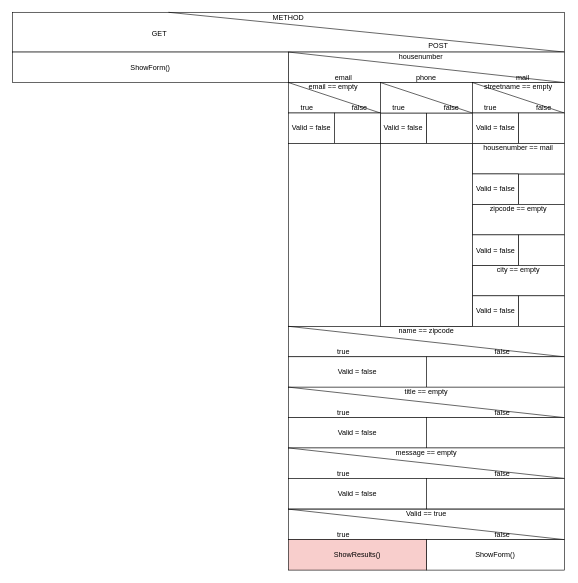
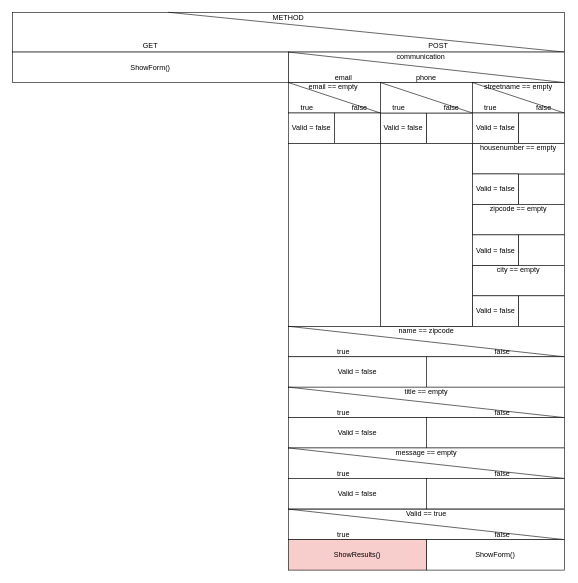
  <mxCell id="0" />
  <mxCell id="1" parent="0" />
  <mxCell id="2" value="" style="group" parent="1" vertex="1" connectable="0"><mxGeometry x="20" y="20" width="920" height="930" as="geometry" /></mxCell>
  <mxCell id="3" value="" style="rounded=0;whiteSpace=wrap;html=1;" parent="2" vertex="1"><mxGeometry width="920.0" height="66.271" as="geometry" /></mxCell>
- <mxCell id="4" value="GET" style="text;html=1;strokeColor=none;fillColor=none;align=center;verticalAlign=middle;whiteSpace=wrap;rounded=0;" parent="2" vertex="1"><mxGeometry x="215" y="26.39" width="60.0" height="19.881" as="geometry" /></mxCell>
+ <mxCell id="4" value="GET" style="text;html=1;strokeColor=none;fillColor=none;align=center;verticalAlign=middle;whiteSpace=wrap;rounded=0;" parent="2" vertex="1"><mxGeometry x="200.0" y="46.39" width="60.0" height="19.881" as="geometry" /></mxCell>
  <mxCell id="5" value="POST" style="text;html=1;strokeColor=none;fillColor=none;align=center;verticalAlign=middle;whiteSpace=wrap;rounded=0;" parent="2" vertex="1"><mxGeometry x="680.0" y="46.39" width="60.0" height="19.881" as="geometry" /></mxCell>
  <mxCell id="6" value="METHOD" style="text;html=1;strokeColor=none;fillColor=none;align=center;verticalAlign=middle;whiteSpace=wrap;rounded=0;" parent="2" vertex="1"><mxGeometry x="430.0" width="60.0" height="19.881" as="geometry" /></mxCell>
  <mxCell id="7" value="" style="endArrow=none;html=1;entryX=1;entryY=1;entryDx=0;entryDy=0;" parent="2" target="3" edge="1"><mxGeometry width="50" height="50" relative="1" as="geometry"><mxPoint x="260.0" as="sourcePoint" /><mxPoint x="660.0" y="66.271" as="targetPoint" /></mxGeometry></mxCell>
  <mxCell id="8" value="ShowForm()" style="rounded=0;whiteSpace=wrap;html=1;" parent="2" vertex="1"><mxGeometry y="66.271" width="460.0" height="50.808" as="geometry" /></mxCell>
  <mxCell id="9" value="" style="group" parent="2" vertex="1" connectable="0"><mxGeometry x="460.0" y="66.271" width="460.0" height="50.808" as="geometry" /></mxCell>
  <mxCell id="10" value="" style="rounded=0;whiteSpace=wrap;html=1;" parent="9" vertex="1"><mxGeometry width="460.0" height="50.808" as="geometry" /></mxCell>
  <mxCell id="11" value="" style="endArrow=none;html=1;" parent="9" edge="1"><mxGeometry width="50" height="50" relative="1" as="geometry"><mxPoint as="sourcePoint" /><mxPoint x="460.0" y="50.808" as="targetPoint" /></mxGeometry></mxCell>
- <mxCell id="12" value="housenumber" style="text;html=1;strokeColor=none;fillColor=none;align=center;verticalAlign=middle;whiteSpace=wrap;rounded=0;" parent="9" vertex="1"><mxGeometry x="100.0" y="-0.002" width="241.5" height="15.242" as="geometry" /></mxCell>
+ <mxCell id="12" value="communication" style="text;html=1;strokeColor=none;fillColor=none;align=center;verticalAlign=middle;whiteSpace=wrap;rounded=0;" parent="9" vertex="1"><mxGeometry x="100.0" y="-0.002" width="241.5" height="15.242" as="geometry" /></mxCell>
  <mxCell id="13" value="email" style="text;html=1;strokeColor=none;fillColor=none;align=center;verticalAlign=middle;whiteSpace=wrap;rounded=0;" parent="9" vertex="1"><mxGeometry x="23.0" y="35.565" width="138.0" height="15.242" as="geometry" /></mxCell>
  <mxCell id="14" value="phone" style="text;html=1;strokeColor=none;fillColor=none;align=center;verticalAlign=middle;whiteSpace=wrap;rounded=0;" parent="9" vertex="1"><mxGeometry x="161.0" y="35.565" width="138.0" height="15.242" as="geometry" /></mxCell>
- <mxCell id="15" value="mail" style="text;html=1;strokeColor=none;fillColor=none;align=center;verticalAlign=middle;whiteSpace=wrap;rounded=0;" parent="9" vertex="1"><mxGeometry x="322.0" y="35.565" width="138.0" height="15.242" as="geometry" /></mxCell>
  <mxCell id="16" value="" style="group" parent="2" vertex="1" connectable="0"><mxGeometry x="460.0" y="117.078" width="306.667" height="101.615" as="geometry" /></mxCell>
  <mxCell id="17" value="" style="rounded=0;whiteSpace=wrap;html=1;" parent="16" vertex="1"><mxGeometry width="153.333" height="50.808" as="geometry" /></mxCell>
  <mxCell id="18" value="" style="endArrow=none;html=1;" parent="16" edge="1"><mxGeometry width="50" height="50" relative="1" as="geometry"><mxPoint as="sourcePoint" /><mxPoint x="153.333" y="50.808" as="targetPoint" /></mxGeometry></mxCell>
  <mxCell id="19" value="email == empty" style="text;html=1;strokeColor=none;fillColor=none;align=center;verticalAlign=middle;whiteSpace=wrap;rounded=0;" parent="16" vertex="1"><mxGeometry width="150" height="15.24" as="geometry" /></mxCell>
  <mxCell id="20" value="true" style="text;html=1;strokeColor=none;fillColor=none;align=center;verticalAlign=middle;whiteSpace=wrap;rounded=0;" parent="16" vertex="1"><mxGeometry x="7.667" y="35.565" width="46.0" height="15.242" as="geometry" /></mxCell>
  <mxCell id="21" value="false" style="text;html=1;strokeColor=none;fillColor=none;align=center;verticalAlign=middle;whiteSpace=wrap;rounded=0;" parent="16" vertex="1"><mxGeometry x="95.833" y="35.565" width="46.0" height="15.242" as="geometry" /></mxCell>
  <mxCell id="22" value="" style="rounded=0;whiteSpace=wrap;html=1;" parent="16" vertex="1"><mxGeometry x="230.0" y="50.808" width="76.667" height="50.808" as="geometry" /></mxCell>
  <mxCell id="23" value="Valid = false" style="rounded=0;whiteSpace=wrap;html=1;" vertex="1" parent="16"><mxGeometry x="153.33" y="50.808" width="76.667" height="50.808" as="geometry" /></mxCell>
  <mxCell id="24" value="" style="group" parent="2" vertex="1" connectable="0"><mxGeometry x="613.333" y="117.078" width="153.333" height="50.808" as="geometry" /></mxCell>
  <mxCell id="25" value="" style="rounded=0;whiteSpace=wrap;html=1;" parent="24" vertex="1"><mxGeometry width="153.333" height="50.808" as="geometry" /></mxCell>
  <mxCell id="26" value="" style="endArrow=none;html=1;" parent="24" edge="1"><mxGeometry width="50" height="50" relative="1" as="geometry"><mxPoint as="sourcePoint" /><mxPoint x="153.333" y="50.808" as="targetPoint" /></mxGeometry></mxCell>
  <mxCell id="27" value="true" style="text;html=1;strokeColor=none;fillColor=none;align=center;verticalAlign=middle;whiteSpace=wrap;rounded=0;" parent="24" vertex="1"><mxGeometry x="7.667" y="35.565" width="46.0" height="15.242" as="geometry" /></mxCell>
  <mxCell id="28" value="false" style="text;html=1;strokeColor=none;fillColor=none;align=center;verticalAlign=middle;whiteSpace=wrap;rounded=0;" parent="24" vertex="1"><mxGeometry x="95.833" y="35.565" width="46.0" height="15.242" as="geometry" /></mxCell>
  <mxCell id="29" value="" style="group" parent="2" vertex="1" connectable="0"><mxGeometry x="766.667" y="117.078" width="153.333" height="50.808" as="geometry" /></mxCell>
  <mxCell id="30" value="" style="endArrow=none;html=1;" parent="29" edge="1"><mxGeometry width="50" height="50" relative="1" as="geometry"><mxPoint as="sourcePoint" /><mxPoint x="153.333" y="50.808" as="targetPoint" /></mxGeometry></mxCell>
  <mxCell id="31" value="True" style="text;html=1;strokeColor=none;fillColor=none;align=center;verticalAlign=middle;whiteSpace=wrap;rounded=0;" parent="29" vertex="1"><mxGeometry x="7.667" y="35.565" width="46.0" height="15.242" as="geometry" /></mxCell>
  <mxCell id="32" value="False" style="text;html=1;strokeColor=none;fillColor=none;align=center;verticalAlign=middle;whiteSpace=wrap;rounded=0;" parent="29" vertex="1"><mxGeometry x="95.833" y="35.565" width="46.0" height="15.242" as="geometry" /></mxCell>
  <mxCell id="33" value="" style="group" parent="29" vertex="1" connectable="0"><mxGeometry width="153.333" height="50.808" as="geometry" /></mxCell>
  <mxCell id="34" value="" style="rounded=0;whiteSpace=wrap;html=1;" parent="33" vertex="1"><mxGeometry width="153.333" height="50.808" as="geometry" /></mxCell>
  <mxCell id="35" value="streetname == empty" style="text;html=1;strokeColor=none;fillColor=none;align=center;verticalAlign=middle;whiteSpace=wrap;rounded=0;" parent="33" vertex="1"><mxGeometry width="153.333" height="15.242" as="geometry" /></mxCell>
  <mxCell id="36" value="" style="endArrow=none;html=1;" edge="1" parent="33"><mxGeometry width="50" height="50" relative="1" as="geometry"><mxPoint x="0.003" y="-5.684e-14" as="sourcePoint" /><mxPoint x="153.337" y="50.808" as="targetPoint" /></mxGeometry></mxCell>
  <mxCell id="37" value="true" style="text;html=1;strokeColor=none;fillColor=none;align=center;verticalAlign=middle;whiteSpace=wrap;rounded=0;" vertex="1" parent="33"><mxGeometry x="7.67" y="35.565" width="46.0" height="15.242" as="geometry" /></mxCell>
  <mxCell id="38" value="false" style="text;html=1;strokeColor=none;fillColor=none;align=center;verticalAlign=middle;whiteSpace=wrap;rounded=0;" vertex="1" parent="33"><mxGeometry x="95.837" y="35.565" width="46.0" height="15.242" as="geometry" /></mxCell>
  <mxCell id="39" value="Valid = false" style="rounded=0;whiteSpace=wrap;html=1;" parent="2" vertex="1"><mxGeometry x="460.0" y="167.886" width="76.667" height="50.808" as="geometry" /></mxCell>
  <mxCell id="40" value="" style="rounded=0;whiteSpace=wrap;html=1;" parent="2" vertex="1"><mxGeometry x="536.667" y="167.886" width="76.667" height="50.808" as="geometry" /></mxCell>
  <mxCell id="41" value="" style="rounded=0;whiteSpace=wrap;html=1;" parent="2" vertex="1"><mxGeometry x="843.333" y="167.886" width="76.667" height="50.808" as="geometry" /></mxCell>
  <mxCell id="42" value="" style="rounded=0;whiteSpace=wrap;html=1;" parent="2" vertex="1"><mxGeometry x="843.333" y="269.501" width="76.667" height="50.808" as="geometry" /></mxCell>
  <mxCell id="43" value="" style="group" parent="2" vertex="1" connectable="0"><mxGeometry x="766.667" y="218.694" width="153.333" height="50.808" as="geometry" /></mxCell>
  <mxCell id="44" value="" style="endArrow=none;html=1;" parent="43" edge="1"><mxGeometry width="50" height="50" relative="1" as="geometry"><mxPoint as="sourcePoint" /><mxPoint x="153.333" y="50.808" as="targetPoint" /></mxGeometry></mxCell>
  <mxCell id="45" value="True" style="text;html=1;strokeColor=none;fillColor=none;align=center;verticalAlign=middle;whiteSpace=wrap;rounded=0;" parent="43" vertex="1"><mxGeometry x="7.667" y="35.565" width="46.0" height="15.242" as="geometry" /></mxCell>
  <mxCell id="46" value="False" style="text;html=1;strokeColor=none;fillColor=none;align=center;verticalAlign=middle;whiteSpace=wrap;rounded=0;" parent="43" vertex="1"><mxGeometry x="95.833" y="35.565" width="46.0" height="15.242" as="geometry" /></mxCell>
  <mxCell id="47" value="" style="group" parent="43" vertex="1" connectable="0"><mxGeometry width="153.333" height="50.808" as="geometry" /></mxCell>
  <mxCell id="48" value="" style="rounded=0;whiteSpace=wrap;html=1;" parent="47" vertex="1"><mxGeometry width="153.333" height="50.808" as="geometry" /></mxCell>
- <mxCell id="49" value="housenumber == mail" style="text;html=1;strokeColor=none;fillColor=none;align=center;verticalAlign=middle;whiteSpace=wrap;rounded=0;" parent="47" vertex="1"><mxGeometry width="153.333" height="15.242" as="geometry" /></mxCell>
+ <mxCell id="49" value="housenumber == empty" style="text;html=1;strokeColor=none;fillColor=none;align=center;verticalAlign=middle;whiteSpace=wrap;rounded=0;" parent="47" vertex="1"><mxGeometry width="153.333" height="15.242" as="geometry" /></mxCell>
  <mxCell id="50" value="" style="group" parent="2" vertex="1" connectable="0"><mxGeometry x="766.667" y="320.309" width="153.333" height="50.808" as="geometry" /></mxCell>
  <mxCell id="51" value="" style="endArrow=none;html=1;" parent="50" edge="1"><mxGeometry width="50" height="50" relative="1" as="geometry"><mxPoint as="sourcePoint" /><mxPoint x="153.333" y="50.808" as="targetPoint" /></mxGeometry></mxCell>
  <mxCell id="52" value="True" style="text;html=1;strokeColor=none;fillColor=none;align=center;verticalAlign=middle;whiteSpace=wrap;rounded=0;" parent="50" vertex="1"><mxGeometry x="7.667" y="35.565" width="46.0" height="15.242" as="geometry" /></mxCell>
  <mxCell id="53" value="False" style="text;html=1;strokeColor=none;fillColor=none;align=center;verticalAlign=middle;whiteSpace=wrap;rounded=0;" parent="50" vertex="1"><mxGeometry x="95.833" y="35.565" width="46.0" height="15.242" as="geometry" /></mxCell>
  <mxCell id="54" value="" style="group" parent="50" vertex="1" connectable="0"><mxGeometry width="153.333" height="50.808" as="geometry" /></mxCell>
  <mxCell id="55" value="" style="rounded=0;whiteSpace=wrap;html=1;" parent="54" vertex="1"><mxGeometry width="153.333" height="50.808" as="geometry" /></mxCell>
  <mxCell id="56" value="zipcode == empty" style="text;html=1;strokeColor=none;fillColor=none;align=center;verticalAlign=middle;whiteSpace=wrap;rounded=0;" parent="54" vertex="1"><mxGeometry width="153.333" height="15.242" as="geometry" /></mxCell>
  <mxCell id="57" value="" style="rounded=0;whiteSpace=wrap;html=1;" parent="2" vertex="1"><mxGeometry x="843.333" y="371.116" width="76.667" height="50.808" as="geometry" /></mxCell>
  <mxCell id="58" value="" style="rounded=0;whiteSpace=wrap;html=1;" parent="2" vertex="1"><mxGeometry x="460.0" y="218.694" width="153.333" height="304.846" as="geometry" /></mxCell>
  <mxCell id="59" value="" style="group" parent="2" vertex="1" connectable="0"><mxGeometry x="766.667" y="421.924" width="153.333" height="101.62" as="geometry" /></mxCell>
  <mxCell id="60" value="" style="group" parent="59" vertex="1" connectable="0"><mxGeometry width="153.333" height="50.808" as="geometry" /></mxCell>
  <mxCell id="61" value="" style="endArrow=none;html=1;" parent="60" edge="1"><mxGeometry width="50" height="50" relative="1" as="geometry"><mxPoint as="sourcePoint" /><mxPoint x="153.333" y="50.808" as="targetPoint" /></mxGeometry></mxCell>
  <mxCell id="62" value="True" style="text;html=1;strokeColor=none;fillColor=none;align=center;verticalAlign=middle;whiteSpace=wrap;rounded=0;" parent="60" vertex="1"><mxGeometry x="7.667" y="35.565" width="46.0" height="15.242" as="geometry" /></mxCell>
  <mxCell id="63" value="False" style="text;html=1;strokeColor=none;fillColor=none;align=center;verticalAlign=middle;whiteSpace=wrap;rounded=0;" parent="60" vertex="1"><mxGeometry x="95.833" y="35.565" width="46.0" height="15.242" as="geometry" /></mxCell>
  <mxCell id="64" value="" style="group" parent="60" vertex="1" connectable="0"><mxGeometry width="153.333" height="50.808" as="geometry" /></mxCell>
  <mxCell id="65" value="" style="rounded=0;whiteSpace=wrap;html=1;" parent="64" vertex="1"><mxGeometry width="153.333" height="50.808" as="geometry" /></mxCell>
  <mxCell id="66" value="city == empty" style="text;html=1;strokeColor=none;fillColor=none;align=center;verticalAlign=middle;whiteSpace=wrap;rounded=0;" parent="64" vertex="1"><mxGeometry width="153.333" height="15.242" as="geometry" /></mxCell>
  <mxCell id="67" value="" style="rounded=0;whiteSpace=wrap;html=1;" parent="59" vertex="1"><mxGeometry x="76.667" y="50.808" width="76.667" height="50.808" as="geometry" /></mxCell>
  <mxCell id="68" value="Valid = false" style="rounded=0;whiteSpace=wrap;html=1;" vertex="1" parent="59"><mxGeometry x="0.003" y="50.812" width="76.667" height="50.808" as="geometry" /></mxCell>
  <mxCell id="69" value="" style="group" parent="2" vertex="1" connectable="0"><mxGeometry x="460.0" y="523.539" width="460.0" height="50.808" as="geometry" /></mxCell>
  <mxCell id="70" value="" style="rounded=0;whiteSpace=wrap;html=1;" parent="69" vertex="1"><mxGeometry width="460.0" height="50.808" as="geometry" /></mxCell>
  <mxCell id="71" value="" style="endArrow=none;html=1;" parent="69" edge="1"><mxGeometry width="50" height="50" relative="1" as="geometry"><mxPoint as="sourcePoint" /><mxPoint x="460.0" y="50.808" as="targetPoint" /></mxGeometry></mxCell>
  <mxCell id="72" value="name == zipcode" style="text;html=1;strokeColor=none;fillColor=none;align=center;verticalAlign=middle;whiteSpace=wrap;rounded=0;" parent="69" vertex="1"><mxGeometry x="109.25" width="241.5" height="15.242" as="geometry" /></mxCell>
  <mxCell id="73" value="true" style="text;html=1;strokeColor=none;fillColor=none;align=center;verticalAlign=middle;whiteSpace=wrap;rounded=0;" parent="69" vertex="1"><mxGeometry x="23.0" y="35.565" width="138.0" height="15.242" as="geometry" /></mxCell>
  <mxCell id="74" value="false" style="text;html=1;strokeColor=none;fillColor=none;align=center;verticalAlign=middle;whiteSpace=wrap;rounded=0;" parent="69" vertex="1"><mxGeometry x="287.5" y="35.565" width="138.0" height="15.242" as="geometry" /></mxCell>
  <mxCell id="75" value="Valid = false" style="rounded=0;whiteSpace=wrap;html=1;" parent="2" vertex="1"><mxGeometry x="460.0" y="574.347" width="230.0" height="50.808" as="geometry" /></mxCell>
  <mxCell id="76" value="" style="rounded=0;whiteSpace=wrap;html=1;" parent="2" vertex="1"><mxGeometry x="690.0" y="574.347" width="230.0" height="50.808" as="geometry" /></mxCell>
  <mxCell id="77" value="" style="group" parent="2" vertex="1" connectable="0"><mxGeometry x="460.0" y="624.933" width="460.0" height="50.808" as="geometry" /></mxCell>
  <mxCell id="78" value="" style="rounded=0;whiteSpace=wrap;html=1;" parent="77" vertex="1"><mxGeometry width="460.0" height="50.808" as="geometry" /></mxCell>
  <mxCell id="79" value="" style="endArrow=none;html=1;" parent="77" edge="1"><mxGeometry width="50" height="50" relative="1" as="geometry"><mxPoint as="sourcePoint" /><mxPoint x="460.0" y="50.808" as="targetPoint" /></mxGeometry></mxCell>
  <mxCell id="80" value="title == empty" style="text;html=1;strokeColor=none;fillColor=none;align=center;verticalAlign=middle;whiteSpace=wrap;rounded=0;" parent="77" vertex="1"><mxGeometry x="109.25" width="241.5" height="15.242" as="geometry" /></mxCell>
  <mxCell id="81" value="true" style="text;html=1;strokeColor=none;fillColor=none;align=center;verticalAlign=middle;whiteSpace=wrap;rounded=0;" parent="77" vertex="1"><mxGeometry x="23.0" y="35.565" width="138.0" height="15.242" as="geometry" /></mxCell>
  <mxCell id="82" value="false" style="text;html=1;strokeColor=none;fillColor=none;align=center;verticalAlign=middle;whiteSpace=wrap;rounded=0;" parent="77" vertex="1"><mxGeometry x="287.5" y="35.565" width="138.0" height="15.242" as="geometry" /></mxCell>
  <mxCell id="83" value="Valid = false" style="rounded=0;whiteSpace=wrap;html=1;" parent="2" vertex="1"><mxGeometry x="460.0" y="675.741" width="230.0" height="50.808" as="geometry" /></mxCell>
  <mxCell id="84" value="" style="rounded=0;whiteSpace=wrap;html=1;" parent="2" vertex="1"><mxGeometry x="690.0" y="675.741" width="230.0" height="50.808" as="geometry" /></mxCell>
  <mxCell id="85" value="" style="rounded=0;whiteSpace=wrap;html=1;" parent="2" vertex="1"><mxGeometry x="613.33" y="218.694" width="153.333" height="304.846" as="geometry" /></mxCell>
  <mxCell id="86" value="" style="group" parent="2" vertex="1" connectable="0"><mxGeometry x="460.0" y="828.385" width="460.0" height="50.808" as="geometry" /></mxCell>
  <mxCell id="87" value="" style="rounded=0;whiteSpace=wrap;html=1;" parent="86" vertex="1"><mxGeometry width="460.0" height="50.808" as="geometry" /></mxCell>
  <mxCell id="88" value="" style="endArrow=none;html=1;" parent="86" edge="1"><mxGeometry width="50" height="50" relative="1" as="geometry"><mxPoint as="sourcePoint" /><mxPoint x="460.0" y="50.808" as="targetPoint" /></mxGeometry></mxCell>
  <mxCell id="89" value="Valid == true" style="text;html=1;strokeColor=none;fillColor=none;align=center;verticalAlign=middle;whiteSpace=wrap;rounded=0;" parent="86" vertex="1"><mxGeometry x="109.25" width="241.5" height="15.242" as="geometry" /></mxCell>
  <mxCell id="90" value="true" style="text;html=1;strokeColor=none;fillColor=none;align=center;verticalAlign=middle;whiteSpace=wrap;rounded=0;" parent="86" vertex="1"><mxGeometry x="23.0" y="35.565" width="138.0" height="15.242" as="geometry" /></mxCell>
  <mxCell id="91" value="false" style="text;html=1;strokeColor=none;fillColor=none;align=center;verticalAlign=middle;whiteSpace=wrap;rounded=0;" parent="86" vertex="1"><mxGeometry x="287.5" y="35.565" width="138.0" height="15.242" as="geometry" /></mxCell>
  <mxCell id="92" value="ShowForm()" style="rounded=0;whiteSpace=wrap;html=1;" parent="2" vertex="1"><mxGeometry x="690.0" y="879.192" width="230.0" height="50.808" as="geometry" /></mxCell>
  <mxCell id="93" value="ShowResults()" style="rounded=0;whiteSpace=wrap;html=1;fillColor=#f8cecc;" parent="2" vertex="1"><mxGeometry x="460.0" y="879.192" width="230.0" height="50.808" as="geometry" /></mxCell>
  <mxCell id="94" value="" style="group" parent="2" vertex="1" connectable="0"><mxGeometry x="460.0" y="726.328" width="460.0" height="50.808" as="geometry" /></mxCell>
  <mxCell id="95" value="" style="rounded=0;whiteSpace=wrap;html=1;" parent="94" vertex="1"><mxGeometry width="460.0" height="50.808" as="geometry" /></mxCell>
  <mxCell id="96" value="" style="endArrow=none;html=1;" parent="94" edge="1"><mxGeometry width="50" height="50" relative="1" as="geometry"><mxPoint as="sourcePoint" /><mxPoint x="460.0" y="50.808" as="targetPoint" /></mxGeometry></mxCell>
  <mxCell id="97" value="message == empty" style="text;html=1;strokeColor=none;fillColor=none;align=center;verticalAlign=middle;whiteSpace=wrap;rounded=0;" parent="94" vertex="1"><mxGeometry x="109.25" width="241.5" height="15.242" as="geometry" /></mxCell>
  <mxCell id="98" value="true" style="text;html=1;strokeColor=none;fillColor=none;align=center;verticalAlign=middle;whiteSpace=wrap;rounded=0;" parent="94" vertex="1"><mxGeometry x="23.0" y="35.565" width="138.0" height="15.242" as="geometry" /></mxCell>
  <mxCell id="99" value="false" style="text;html=1;strokeColor=none;fillColor=none;align=center;verticalAlign=middle;whiteSpace=wrap;rounded=0;" parent="94" vertex="1"><mxGeometry x="287.5" y="35.565" width="138.0" height="15.242" as="geometry" /></mxCell>
  <mxCell id="100" value="Valid = false" style="rounded=0;whiteSpace=wrap;html=1;" parent="2" vertex="1"><mxGeometry x="460.0" y="777.135" width="230.0" height="50.808" as="geometry" /></mxCell>
  <mxCell id="101" value="" style="rounded=0;whiteSpace=wrap;html=1;" parent="2" vertex="1"><mxGeometry x="690.0" y="777.135" width="230.0" height="50.808" as="geometry" /></mxCell>
  <mxCell id="102" value="Valid = false" style="rounded=0;whiteSpace=wrap;html=1;" vertex="1" parent="2"><mxGeometry x="766.67" y="167.886" width="76.667" height="50.808" as="geometry" /></mxCell>
  <mxCell id="103" value="Valid = false" style="rounded=0;whiteSpace=wrap;html=1;" vertex="1" parent="2"><mxGeometry x="766.66" y="269.506" width="76.667" height="50.808" as="geometry" /></mxCell>
  <mxCell id="104" value="Valid = false" style="rounded=0;whiteSpace=wrap;html=1;" vertex="1" parent="2"><mxGeometry x="766.67" y="371.116" width="76.667" height="50.808" as="geometry" /></mxCell>
